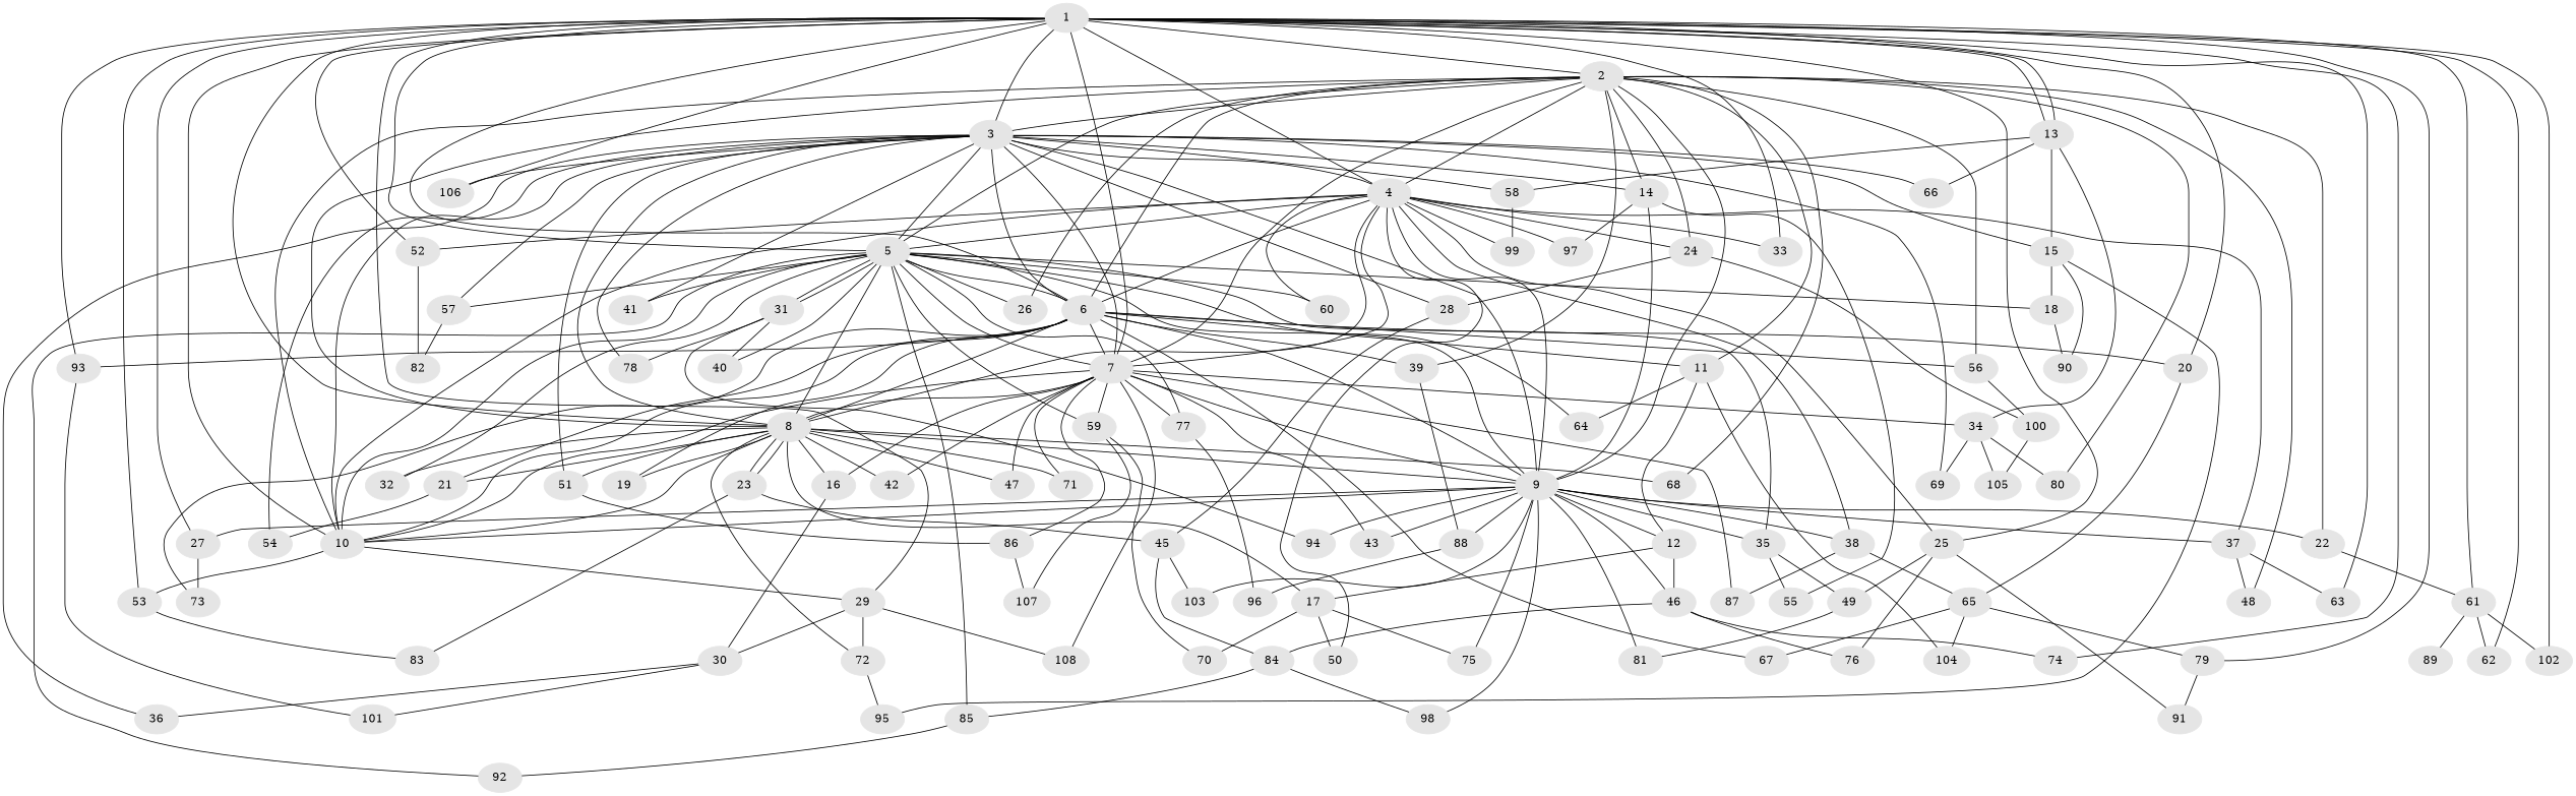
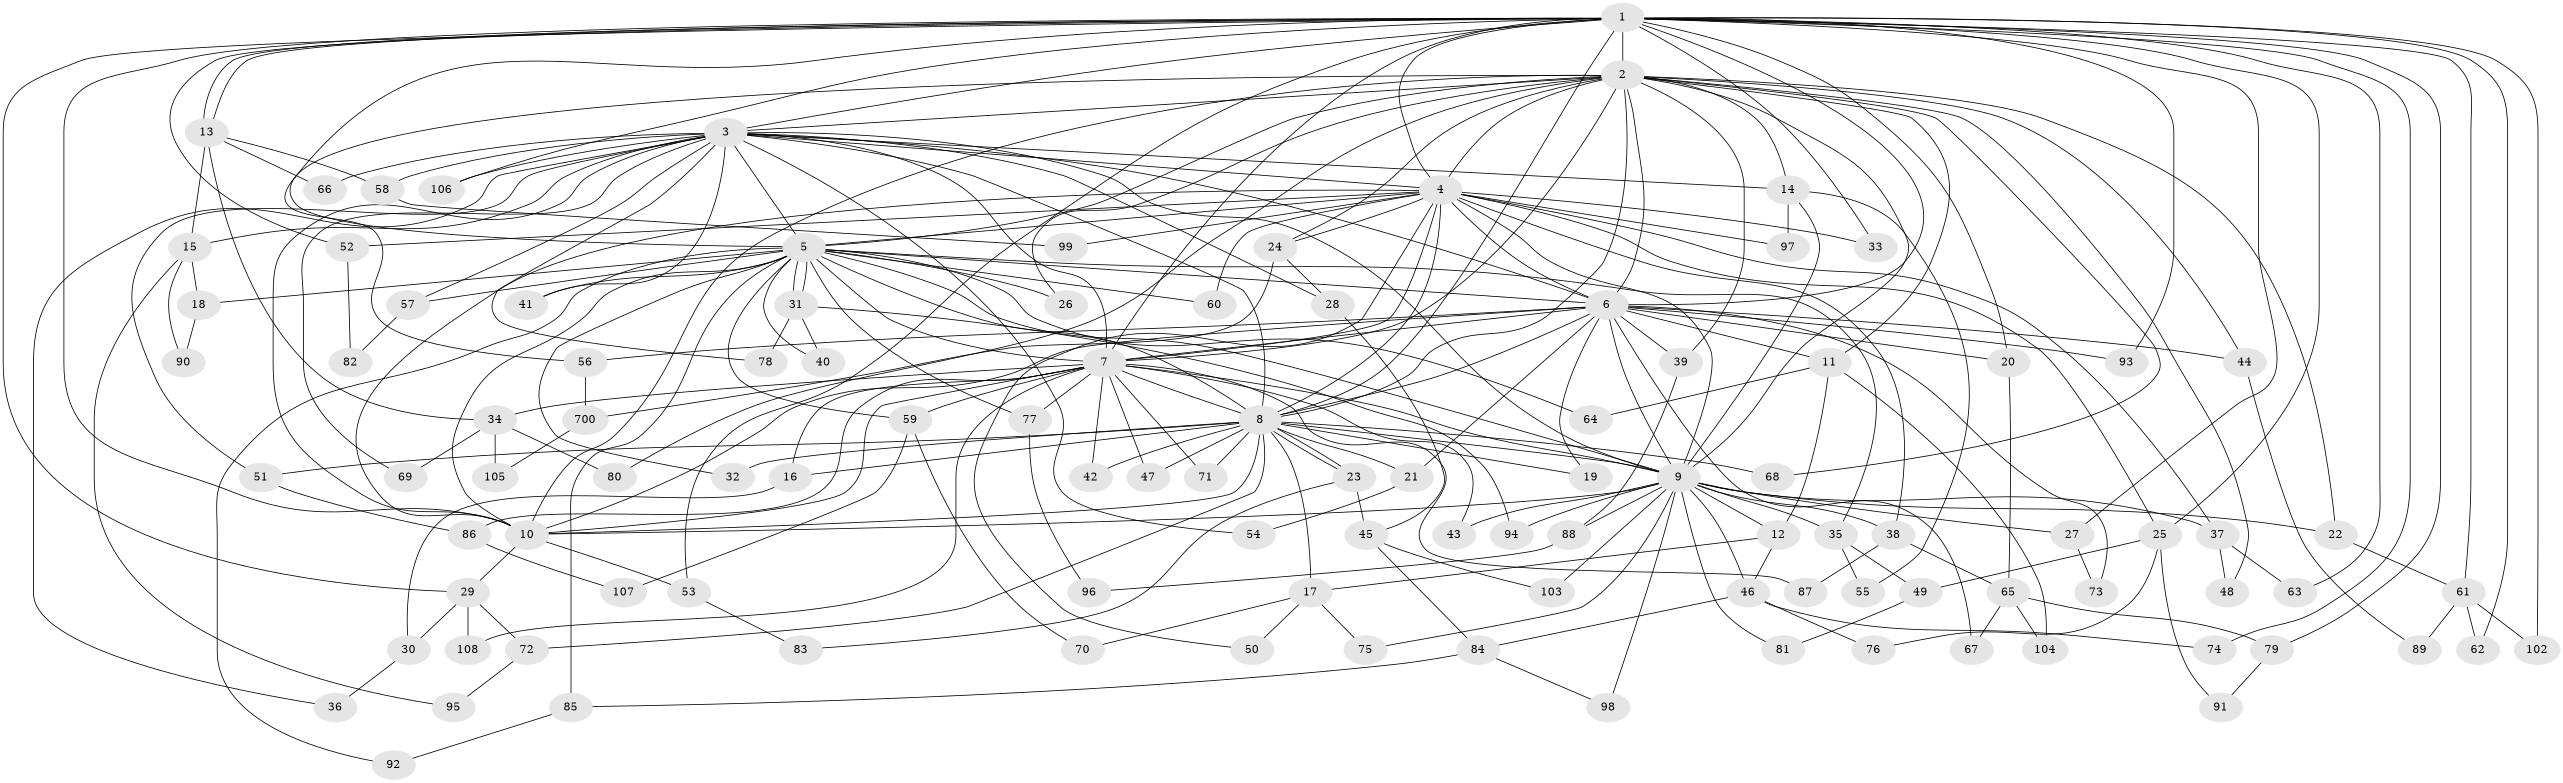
  graph {
    node [color=gray90 style=filled]
    1
    2
    3
    4
    5
    6
    7
    8
    10
    13
    20
    25
    27
    29
    33
    52
    53
    61
    62
    63
    74
    79
    93
    102
    106
    9
    11
    14
    22
    24
    26
    39
+   44
    48
    56
    68
    80
    15
    28
    36
    41
    51
    54
    57
    58
    66
    69
    78
    37
    38
    50
    60
    97
    99
    18
    31
    32
    35
    40
    59
    64
    77
    85
    92
    19
    21
    67
    73
    16
    34
    42
    43
    47
    71
    86
    87
    108
    17
    23
    72
    12
    46
    75
    81
    88
    94
    98
    103
    65
    49
    76
    91
    30
    82
    83
    89
-   101
    104
    55
-   100
+   100 [label=700]
    90
    95
    45
    70
    107
    96
    105
    84
    1 -- 2
    1 -- 3
    1 -- 4
    1 -- 5
    1 -- 6
    1 -- 7
    1 -- 8
    1 -- 10
    1 -- 13
    1 -- 13
    1 -- 20
    1 -- 25
    1 -- 27
    1 -- 29
    1 -- 33
    1 -- 52
    1 -- 53
    1 -- 61
    1 -- 62
    1 -- 63
    1 -- 74
    1 -- 79
    1 -- 93
    1 -- 102
    1 -- 106
    2 -- 3
    2 -- 4
    2 -- 5
    2 -- 6
    2 -- 7
    2 -- 8
    2 -- 10
    2 -- 9
    2 -- 11
    2 -- 14
    2 -- 22
    2 -- 24
    2 -- 26
    2 -- 39
+   2 -- 44
    2 -- 48
    2 -- 56
    2 -- 68
    2 -- 80
    3 -- 4
    3 -- 5
    3 -- 6
    3 -- 7
    3 -- 8
    3 -- 10
    3 -- 106
    3 -- 9
    3 -- 14
    3 -- 15
    3 -- 28
    3 -- 36
    3 -- 41
    3 -- 51
    3 -- 54
    3 -- 57
    3 -- 58
    3 -- 66
    3 -- 69
    3 -- 78
    4 -- 5
    4 -- 6
    4 -- 7
    4 -- 8
    4 -- 10
    4 -- 25
    4 -- 33
    4 -- 52
    4 -- 9
    4 -- 24
    4 -- 37
    4 -- 38
    4 -- 50
    4 -- 60
    4 -- 97
    4 -- 99
    5 -- 6
    5 -- 7
    5 -- 8
    5 -- 10
    5 -- 9
    5 -- 26
    5 -- 41
    5 -- 57
    5 -- 60
    5 -- 18
    5 -- 31
    5 -- 31
    5 -- 32
    5 -- 35
    5 -- 40
    5 -- 59
    5 -- 64
    5 -- 77
    5 -- 85
    5 -- 92
    6 -- 7
    6 -- 8
    6 -- 10
    6 -- 20
    6 -- 93
    6 -- 9
    6 -- 11
    6 -- 39
+   6 -- 44
    6 -- 56
    6 -- 19
    6 -- 21
    6 -- 67
    6 -- 73
    7 -- 8
    7 -- 10
    7 -- 9
    7 -- 59
    7 -- 77
    7 -- 16
    7 -- 34
    7 -- 42
    7 -- 43
    7 -- 47
    7 -- 71
    7 -- 86
    7 -- 87
    7 -- 108
    8 -- 10
    8 -- 9
    8 -- 68
    8 -- 51
    8 -- 32
    8 -- 19
    8 -- 21
    8 -- 16
    8 -- 42
    8 -- 47
    8 -- 71
    8 -- 17
    8 -- 23
    8 -- 23
    8 -- 72
    10 -- 29
    10 -- 53
    13 -- 15
    13 -- 58
    13 -- 66
    13 -- 34
    20 -- 65
    25 -- 49
    25 -- 76
    25 -- 91
    27 -- 73
    29 -- 108
    29 -- 72
    29 -- 30
    52 -- 82
    53 -- 83
    61 -- 62
    61 -- 102
    61 -- 89
    79 -- 91
-   93 -- 101
    9 -- 10
    9 -- 27
    9 -- 22
    9 -- 37
    9 -- 38
    9 -- 35
    9 -- 43
    9 -- 12
    9 -- 46
    9 -- 75
    9 -- 81
    9 -- 88
    9 -- 94
    9 -- 98
    9 -- 103
    11 -- 64
    11 -- 12
    11 -- 104
    14 -- 9
    14 -- 97
    14 -- 55
    22 -- 61
    24 -- 28
    24 -- 100
    39 -- 88
+   44 -- 89
    56 -- 100
    15 -- 18
    15 -- 90
    15 -- 95
    28 -- 45
    51 -- 86
    57 -- 82
    58 -- 99
    37 -- 63
    37 -- 48
    38 -- 87
    38 -- 65
    18 -- 90
    31 -- 78
    31 -- 40
    31 -- 94
    35 -- 49
    35 -- 55
    59 -- 70
    59 -- 107
    77 -- 96
    85 -- 92
    21 -- 54
    16 -- 30
    34 -- 80
    34 -- 69
    34 -- 105
    86 -- 107
    17 -- 50
    17 -- 75
    17 -- 70
    23 -- 83
    23 -- 45
    72 -- 95
    12 -- 17
    12 -- 46
    46 -- 74
    46 -- 76
    46 -- 84
    88 -- 96
    65 -- 79
    65 -- 67
    65 -- 104
    49 -- 81
    30 -- 36
-   30 -- 101
    100 -- 105
    45 -- 103
    45 -- 84
    84 -- 85
    84 -- 98
  }
